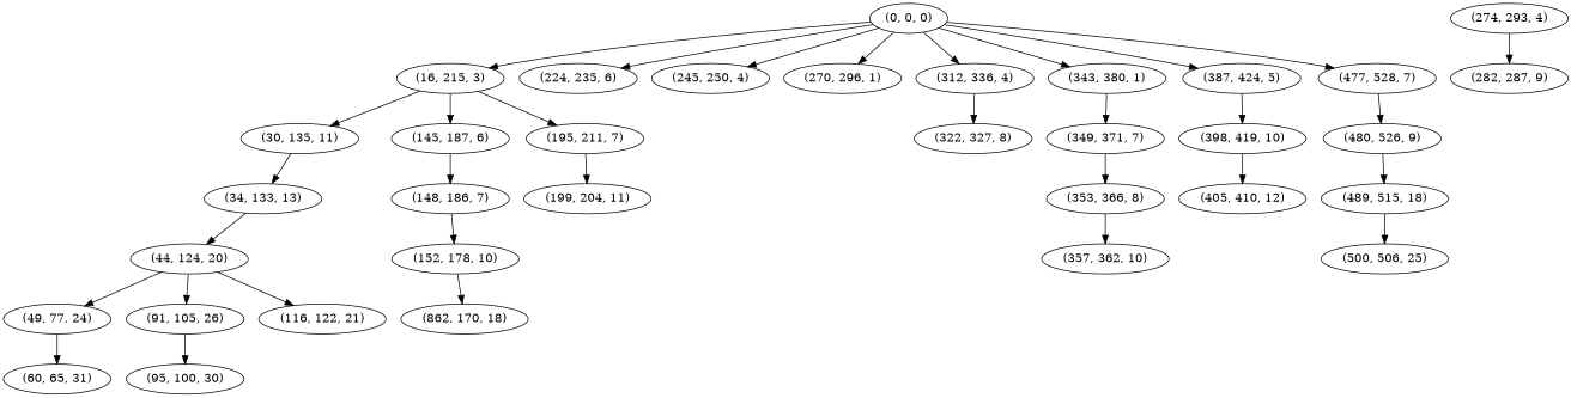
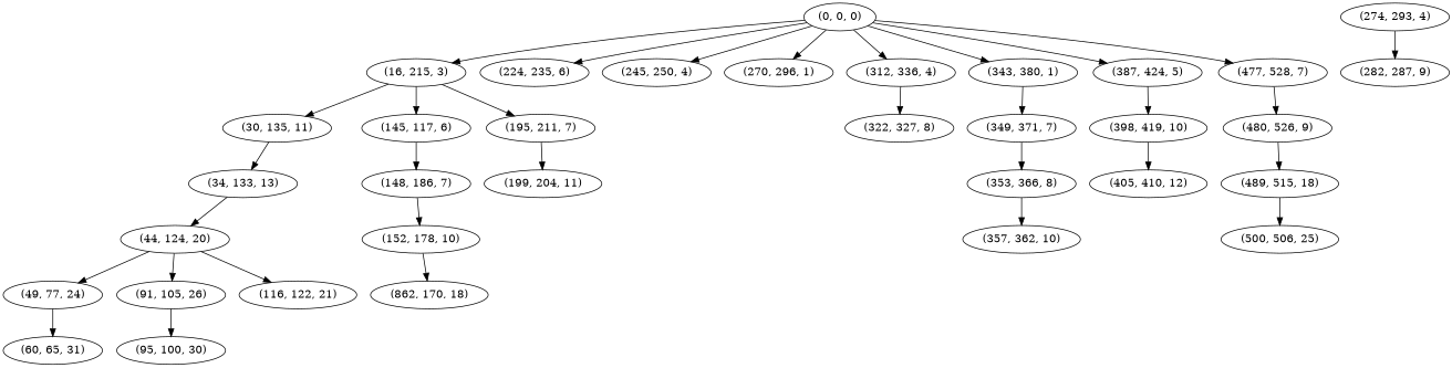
  digraph {
    "(0, 0, 0)"
    "(16, 215, 3)"
    "(224, 235, 6)"
    "(245, 250, 4)"
    "(270, 296, 1)"
    "(312, 336, 4)"
    "(343, 380, 1)"
    "(387, 424, 5)"
    "(477, 528, 7)"
    "(30, 135, 11)"
-   "(145, 187, 6)"
+   "(145, 187, 6)" [label="(145, 117, 6)"]
    "(195, 211, 7)"
    "(322, 327, 8)"
    "(349, 371, 7)"
    "(398, 419, 10)"
    "(480, 526, 9)"
    "(34, 133, 13)"
    "(148, 186, 7)"
    "(199, 204, 11)"
    "(44, 124, 20)"
    "(49, 77, 24)"
    "(91, 105, 26)"
    "(116, 122, 21)"
    "(60, 65, 31)"
    "(95, 100, 30)"
    "(152, 178, 10)"
    n27 [label="(862, 170, 18)"]
    "(274, 293, 4)"
    "(282, 287, 9)"
    "(353, 366, 8)"
    "(357, 362, 10)"
    "(405, 410, 12)"
    "(489, 515, 18)"
    "(500, 506, 25)"
    "(0, 0, 0)" -> "(16, 215, 3)"
    "(0, 0, 0)" -> "(224, 235, 6)"
    "(0, 0, 0)" -> "(245, 250, 4)"
    "(0, 0, 0)" -> "(270, 296, 1)"
    "(0, 0, 0)" -> "(312, 336, 4)"
    "(0, 0, 0)" -> "(343, 380, 1)"
    "(0, 0, 0)" -> "(387, 424, 5)"
    "(0, 0, 0)" -> "(477, 528, 7)"
    "(16, 215, 3)" -> "(30, 135, 11)"
    "(16, 215, 3)" -> "(145, 187, 6)"
    "(16, 215, 3)" -> "(195, 211, 7)"
    "(312, 336, 4)" -> "(322, 327, 8)"
    "(343, 380, 1)" -> "(349, 371, 7)"
    "(387, 424, 5)" -> "(398, 419, 10)"
    "(477, 528, 7)" -> "(480, 526, 9)"
    "(30, 135, 11)" -> "(34, 133, 13)"
    "(145, 187, 6)" -> "(148, 186, 7)"
    "(195, 211, 7)" -> "(199, 204, 11)"
    "(349, 371, 7)" -> "(353, 366, 8)"
    "(398, 419, 10)" -> "(405, 410, 12)"
    "(480, 526, 9)" -> "(489, 515, 18)"
    "(34, 133, 13)" -> "(44, 124, 20)"
    "(148, 186, 7)" -> "(152, 178, 10)"
    "(44, 124, 20)" -> "(49, 77, 24)"
    "(44, 124, 20)" -> "(91, 105, 26)"
    "(44, 124, 20)" -> "(116, 122, 21)"
    "(49, 77, 24)" -> "(60, 65, 31)"
    "(91, 105, 26)" -> "(95, 100, 30)"
    "(152, 178, 10)" -> n27
    "(274, 293, 4)" -> "(282, 287, 9)"
    "(353, 366, 8)" -> "(357, 362, 10)"
    "(489, 515, 18)" -> "(500, 506, 25)"
  }
